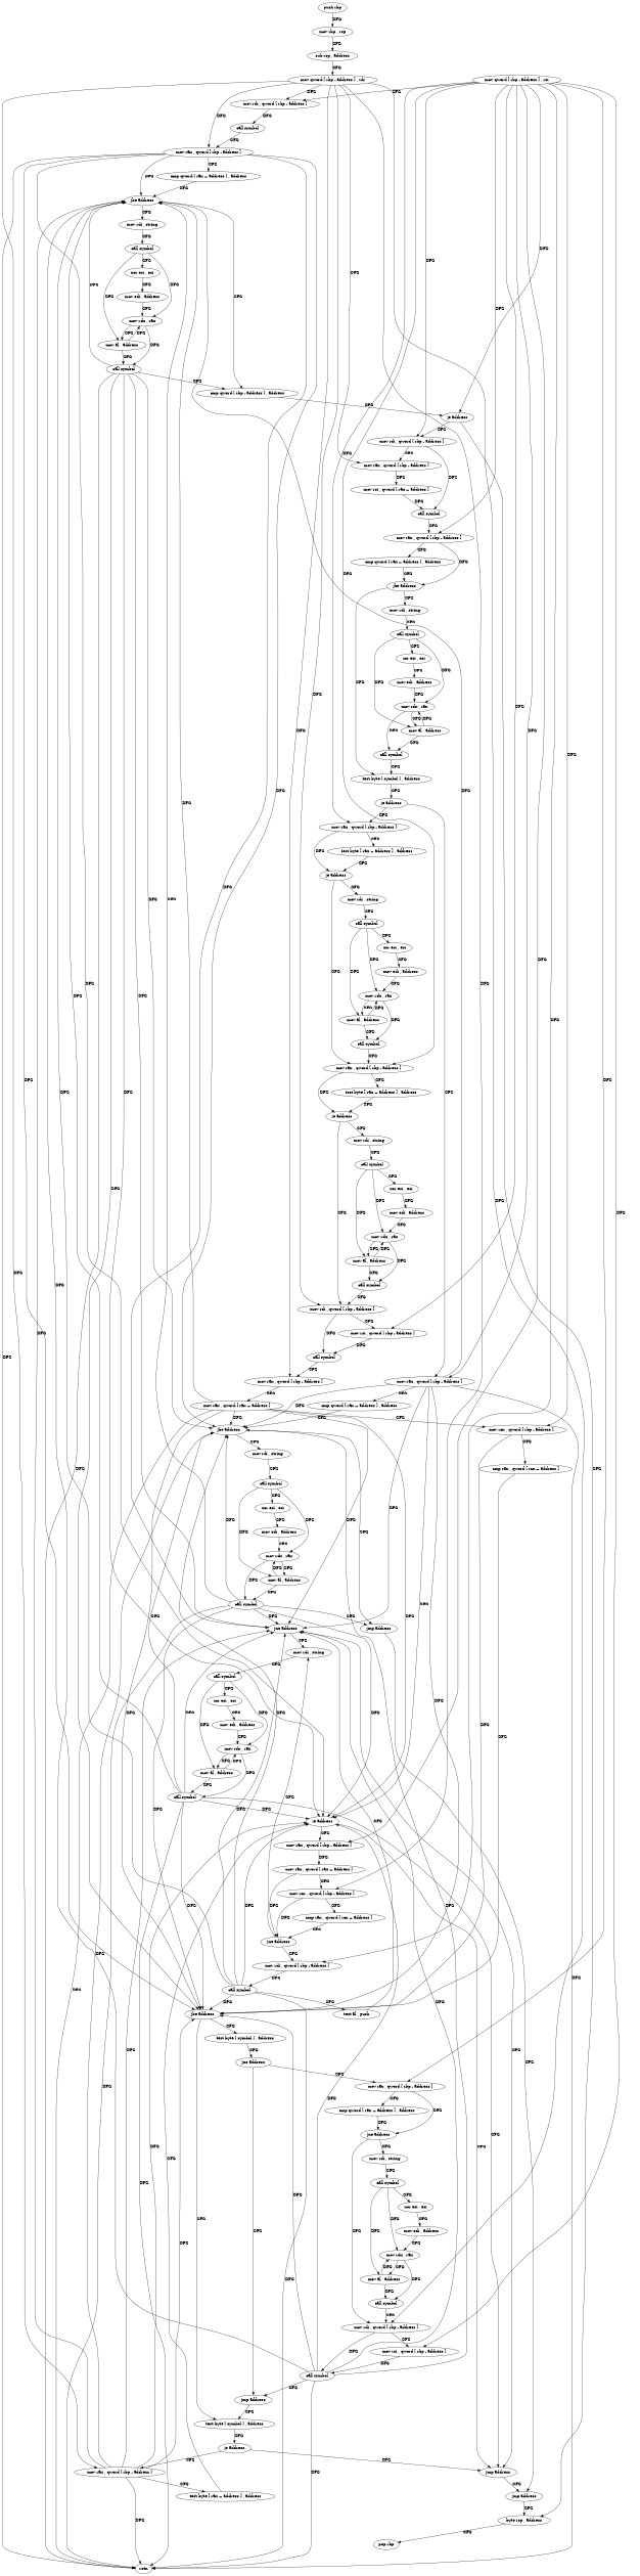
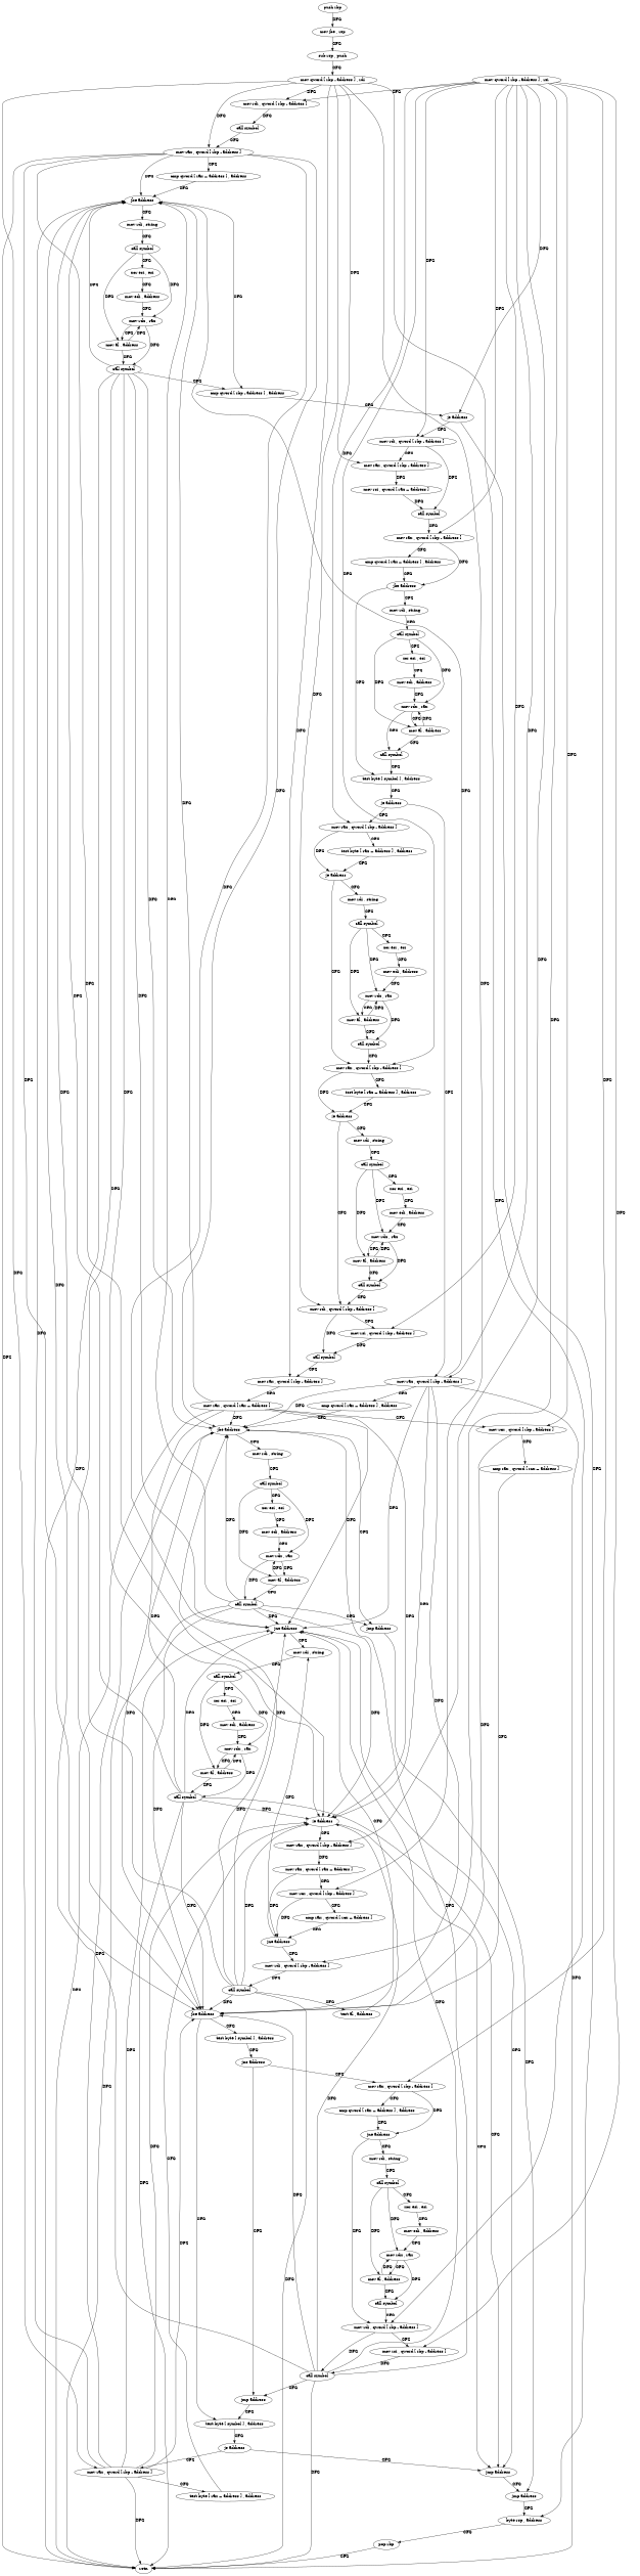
  digraph {
    n1 [label="push rbp"]
-   n2 [label="mov rbp , rsp"]
-   n3 [label="sub rsp , address"]
+   n2 [label="mov jbe , rsp"]
+   n3 [label="sub rsp , push"]
    n4 [label="mov qword [ rbp - address ] , rdi"]
    n5 [label="mov rdi , qword [ rbp - address ]"]
    n6 [label="mov rax , qword [ rbp - address ]"]
    n7 [label="mov rax , qword [ rbp - address ]"]
    n8 [label="mov rdi , qword [ rbp - address ]"]
    n9 [label="mov rax , qword [ rbp - address ]"]
    n10 [label="mov rax , qword [ rbp - address ]"]
    n11 [label="mov rdi , qword [ rbp - address ]"]
    n12 [label="mov rcx , qword [ rbp - address ]"]
    n13 [label="mov qword [ rbp - address ] , rsi"]
    n14 [label="je address"]
    n15 [label="mov rdi , qword [ rbp - address ]"]
    n16 [label="mov rax , qword [ rbp - address ]"]
    n17 [label="mov rax , qword [ rbp - address ]"]
    n18 [label="mov rax , qword [ rbp - address ]"]
    n19 [label="mov rax , qword [ rbp - address ]"]
    n20 [label="mov rsi , qword [ rbp - address ]"]
    n21 [label="mov rcx , qword [ rbp - address ]"]
    n22 [label="mov rax , qword [ rbp - address ]"]
    n23 [label="mov rax , qword [ rbp - address ]"]
    n24 [label="mov rdi , qword [ rbp - address ]"]
    n25 [label="mov rsi , qword [ rbp - address ]"]
    n26 [label="call symbol"]
    n27 [label="cmp qword [ rax + address ] , address"]
    n28 [label="jbe address"]
    n29 [label=retn]
    n30 [label="jbe address"]
    n31 [label="jbe address"]
    n32 [label="je address"]
    n33 [label="jne address"]
    n34 [label="mov rsi , qword [ rax + address ]"]
    n35 [label="call symbol"]
    n36 [label="mov rax , qword [ rax + address ]"]
    n37 [label="test byte [ rax + address ] , address"]
    n38 [label="call symbol"]
    n39 [label="jne address"]
    n40 [label="cmp rax , qword [ rcx + address ]"]
    n41 [label="byte rsp , address"]
    n42 [label="call symbol"]
    n43 [label="cmp qword [ rax + address ] , address"]
    n44 [label="jbe address"]
    n45 [label="cmp qword [ rax + address ] , address"]
    n46 [label="test byte [ rax + address ] , address"]
    n47 [label="je address"]
    n48 [label="test byte [ rax + address ] , address"]
    n49 [label="je address"]
    n50 [label="cmp rax , qword [ rcx + address ]"]
    n51 [label="cmp qword [ rax + address ] , address"]
    n52 [label="jne address"]
    n53 [label="mov rax , qword [ rax + address ]"]
    n54 [label="call symbol"]
    n55 [label="cmp qword [ rbp - address ] , address"]
    n56 [label="mov rdi , string"]
    n57 [label="jmp address"]
    n58 [label="mov rdi , string"]
    n59 [label="test byte [ symbol ] , address"]
    n60 [label="test byte [ symbol ] , address"]
    n61 [label="jmp address"]
    n62 [label="mov rdi , string"]
    n63 [label="call symbol"]
    n64 [label="xor esi , esi"]
    n65 [label="mov rdx , rax"]
    n66 [label="mov al , address"]
    n67 [label="pop rbp"]
    n68 [label="mov edi , address"]
    n69 [label="call symbol"]
    n70 [label="test byte [ symbol ] , address"]
    n71 [label="mov rdi , string"]
    n72 [label="je address"]
    n73 [label="call symbol"]
    n74 [label="xor esi , esi"]
    n75 [label="mov rdx , rax"]
    n76 [label="mov al , address"]
    n77 [label="mov rdi , string"]
    n78 [label="mov edi , address"]
    n79 [label="call symbol"]
    n80 [label="jmp address"]
    n81 [label="call symbol"]
    n82 [label="xor esi , esi"]
    n83 [label="mov rdx , rax"]
    n84 [label="mov al , address"]
    n85 [label="call symbol"]
    n86 [label="mov rdi , string"]
    n87 [label="xor esi , esi"]
    n88 [label="mov rdx , rax"]
    n89 [label="mov al , address"]
    n90 [label="mov edi , address"]
    n91 [label="call symbol"]
    n92 [label="call symbol"]
    n93 [label="xor esi , esi"]
    n94 [label="mov rdx , rax"]
    n95 [label="mov al , address"]
    n96 [label="mov edi , address"]
    n97 [label="call symbol"]
    n98 [label="je address"]
    n99 [label="jne address"]
    n100 [label="jmp address"]
    n101 [label="mov edi , address"]
    n102 [label="call symbol"]
    n103 [label="mov rdi , string"]
    n104 [label="call symbol"]
    n105 [label="xor esi , esi"]
    n106 [label="mov rdx , rax"]
    n107 [label="mov al , address"]
    n108 [label="call symbol"]
    n109 [label="xor esi , esi"]
    n110 [label="mov rdx , rax"]
    n111 [label="mov al , address"]
-   n112 [label="test al , push"]
+   n112 [label="test al , address"]
    n113 [label="mov edi , address"]
    n114 [label="call symbol"]
    n115 [label="mov edi , address"]
    n116 [label="call symbol"]
    n1 -> n2 [label=DFG]
    n2 -> n3 [label=CFG]
    n3 -> n4 [label=CFG]
    n4 -> n5 [label=DFG]
    n4 -> n6 [label=DFG]
    n4 -> n7 [label=DFG]
    n4 -> n8 [label=DFG]
    n4 -> n9 [label=DFG]
    n4 -> n10 [label=DFG]
    n4 -> n11 [label=DFG]
    n4 -> n12 [label=DFG]
    n5 -> n26 [label=DFG]
    n6 -> n27 [label=CFG]
    n6 -> n28 [label=DFG]
    n6 -> n29 [label=DFG]
    n6 -> n30 [label=DFG]
    n6 -> n31 [label=DFG]
    n6 -> n32 [label=DFG]
    n6 -> n33 [label=DFG]
    n7 -> n34 [label=DFG]
    n8 -> n20 [label=CFG]
    n8 -> n35 [label=DFG]
    n9 -> n36 [label=DFG]
    n10 -> n28 [label=DFG]
    n10 -> n29 [label=DFG]
    n10 -> n30 [label=DFG]
    n10 -> n31 [label=DFG]
    n10 -> n32 [label=DFG]
    n10 -> n33 [label=DFG]
    n10 -> n37 [label=CFG]
    n11 -> n25 [label=CFG]
    n11 -> n38 [label=DFG]
    n12 -> n39 [label=DFG]
    n12 -> n40 [label=CFG]
    n13 -> n5 [label=CFG]
    n13 -> n14 [label=DFG]
    n13 -> n15 [label=DFG]
    n13 -> n16 [label=DFG]
    n13 -> n17 [label=DFG]
    n13 -> n18 [label=DFG]
    n13 -> n19 [label=DFG]
    n13 -> n20 [label=DFG]
    n13 -> n21 [label=DFG]
    n13 -> n22 [label=DFG]
    n13 -> n23 [label=DFG]
    n13 -> n24 [label=DFG]
    n13 -> n25 [label=DFG]
    n14 -> n15 [label=CFG]
    n14 -> n41 [label=CFG]
    n15 -> n7 [label=CFG]
    n15 -> n42 [label=DFG]
    n16 -> n43 [label=CFG]
    n16 -> n44 [label=DFG]
    n17 -> n28 [label=DFG]
    n17 -> n29 [label=DFG]
    n17 -> n30 [label=DFG]
    n17 -> n31 [label=DFG]
    n17 -> n32 [label=DFG]
    n17 -> n33 [label=DFG]
    n17 -> n45 [label=CFG]
    n18 -> n46 [label=CFG]
    n18 -> n47 [label=DFG]
    n19 -> n48 [label=CFG]
    n19 -> n49 [label=DFG]
    n20 -> n35 [label=DFG]
    n21 -> n31 [label=DFG]
    n21 -> n50 [label=CFG]
    n22 -> n51 [label=CFG]
    n22 -> n52 [label=DFG]
    n23 -> n53 [label=DFG]
    n24 -> n54 [label=DFG]
    n25 -> n38 [label=DFG]
    n26 -> n6 [label=CFG]
    n27 -> n28 [label=CFG]
    n28 -> n55 [label=CFG]
    n28 -> n56 [label=CFG]
    n30 -> n57 [label=CFG]
    n30 -> n58 [label=CFG]
    n31 -> n59 [label=CFG]
    n31 -> n60 [label=CFG]
    n32 -> n23 [label=CFG]
    n32 -> n61 [label=CFG]
    n33 -> n61 [label=CFG]
    n33 -> n62 [label=CFG]
    n34 -> n42 [label=DFG]
    n35 -> n9 [label=CFG]
    n36 -> n21 [label=CFG]
    n36 -> n28 [label=DFG]
    n36 -> n29 [label=DFG]
    n36 -> n30 [label=DFG]
    n36 -> n31 [label=DFG]
    n36 -> n32 [label=DFG]
    n36 -> n33 [label=DFG]
    n37 -> n32 [label=CFG]
    n38 -> n28 [label=DFG]
    n38 -> n29 [label=DFG]
    n38 -> n30 [label=DFG]
    n38 -> n31 [label=DFG]
    n38 -> n32 [label=DFG]
    n38 -> n33 [label=DFG]
    n38 -> n100 [label=CFG]
    n39 -> n24 [label=CFG]
    n39 -> n62 [label=CFG]
    n40 -> n39 [label=CFG]
    n41 -> n67 [label=CFG]
    n42 -> n16 [label=CFG]
    n43 -> n44 [label=CFG]
    n44 -> n70 [label=CFG]
    n44 -> n71 [label=CFG]
    n45 -> n30 [label=CFG]
    n46 -> n47 [label=CFG]
    n47 -> n19 [label=CFG]
    n47 -> n77 [label=CFG]
    n48 -> n49 [label=CFG]
    n49 -> n8 [label=CFG]
    n49 -> n86 [label=CFG]
    n50 -> n31 [label=CFG]
    n51 -> n52 [label=CFG]
    n52 -> n11 [label=CFG]
    n52 -> n103 [label=CFG]
    n53 -> n12 [label=CFG]
    n53 -> n39 [label=DFG]
    n54 -> n28 [label=DFG]
    n54 -> n29 [label=DFG]
    n54 -> n30 [label=DFG]
    n54 -> n31 [label=DFG]
    n54 -> n32 [label=DFG]
    n54 -> n33 [label=DFG]
    n54 -> n112 [label=CFG]
    n55 -> n14 [label=CFG]
    n56 -> n63 [label=CFG]
    n57 -> n80 [label=CFG]
    n58 -> n81 [label=CFG]
    n59 -> n98 [label=CFG]
    n60 -> n99 [label=CFG]
    n61 -> n80 [label=CFG]
    n62 -> n108 [label=CFG]
    n63 -> n64 [label=CFG]
    n63 -> n65 [label=DFG]
    n63 -> n66 [label=DFG]
    n64 -> n68 [label=CFG]
    n65 -> n66 [label=CFG]
    n65 -> n69 [label=DFG]
    n66 -> n65 [label=DFG]
    n66 -> n69 [label=CFG]
+   n67 -> n29 [label=CFG]
    n68 -> n65 [label=CFG]
    n69 -> n28 [label=DFG]
    n69 -> n29 [label=DFG]
    n69 -> n30 [label=DFG]
    n69 -> n31 [label=DFG]
    n69 -> n32 [label=DFG]
    n69 -> n33 [label=DFG]
    n69 -> n55 [label=CFG]
    n70 -> n72 [label=CFG]
    n71 -> n73 [label=CFG]
    n72 -> n17 [label=CFG]
    n72 -> n18 [label=CFG]
    n73 -> n74 [label=CFG]
    n73 -> n75 [label=DFG]
    n73 -> n76 [label=DFG]
    n74 -> n78 [label=CFG]
    n75 -> n76 [label=CFG]
    n75 -> n79 [label=DFG]
    n76 -> n75 [label=DFG]
    n76 -> n79 [label=CFG]
    n77 -> n85 [label=CFG]
    n78 -> n75 [label=CFG]
    n79 -> n70 [label=CFG]
    n80 -> n41 [label=CFG]
    n81 -> n82 [label=CFG]
    n81 -> n83 [label=DFG]
    n81 -> n84 [label=DFG]
    n82 -> n90 [label=CFG]
    n83 -> n84 [label=CFG]
    n83 -> n91 [label=DFG]
    n84 -> n83 [label=DFG]
    n84 -> n91 [label=CFG]
    n85 -> n87 [label=CFG]
    n85 -> n88 [label=DFG]
    n85 -> n89 [label=DFG]
    n86 -> n92 [label=CFG]
    n87 -> n96 [label=CFG]
    n88 -> n89 [label=CFG]
    n88 -> n97 [label=DFG]
    n89 -> n88 [label=DFG]
    n89 -> n97 [label=CFG]
    n90 -> n83 [label=CFG]
    n91 -> n28 [label=DFG]
    n91 -> n29 [label=DFG]
    n91 -> n30 [label=DFG]
    n91 -> n31 [label=DFG]
    n91 -> n32 [label=DFG]
    n91 -> n33 [label=DFG]
    n91 -> n57 [label=CFG]
    n92 -> n93 [label=CFG]
    n92 -> n94 [label=DFG]
    n92 -> n95 [label=DFG]
    n93 -> n101 [label=CFG]
    n94 -> n95 [label=CFG]
    n94 -> n102 [label=DFG]
    n95 -> n94 [label=DFG]
    n95 -> n102 [label=CFG]
    n96 -> n88 [label=CFG]
    n97 -> n19 [label=CFG]
    n98 -> n10 [label=CFG]
    n98 -> n61 [label=CFG]
    n99 -> n22 [label=CFG]
    n99 -> n100 [label=CFG]
    n100 -> n59 [label=CFG]
    n101 -> n94 [label=CFG]
    n102 -> n8 [label=CFG]
    n103 -> n104 [label=CFG]
    n104 -> n105 [label=CFG]
    n104 -> n106 [label=DFG]
    n104 -> n107 [label=DFG]
    n105 -> n113 [label=CFG]
    n106 -> n107 [label=CFG]
    n106 -> n114 [label=DFG]
    n107 -> n106 [label=DFG]
    n107 -> n114 [label=CFG]
    n108 -> n109 [label=CFG]
    n108 -> n110 [label=DFG]
    n108 -> n111 [label=DFG]
    n109 -> n115 [label=CFG]
    n110 -> n111 [label=CFG]
    n110 -> n116 [label=DFG]
    n111 -> n110 [label=DFG]
    n111 -> n116 [label=CFG]
    n112 -> n33 [label=CFG]
    n113 -> n106 [label=CFG]
    n114 -> n11 [label=CFG]
    n115 -> n110 [label=CFG]
    n116 -> n28 [label=DFG]
    n116 -> n29 [label=DFG]
    n116 -> n30 [label=DFG]
    n116 -> n31 [label=DFG]
    n116 -> n32 [label=DFG]
    n116 -> n33 [label=DFG]
    n116 -> n61 [label=CFG]
  }
